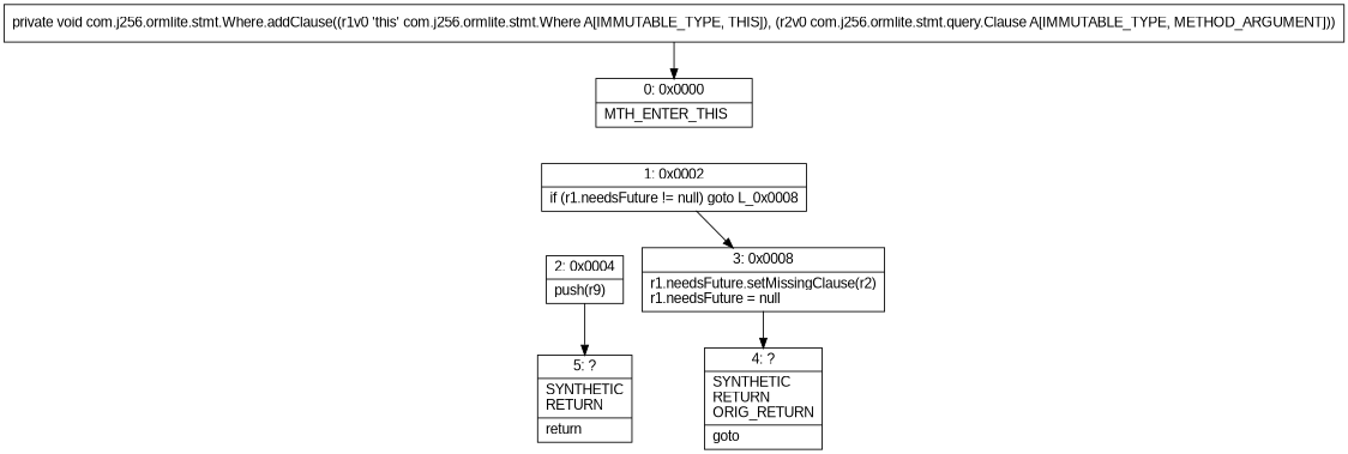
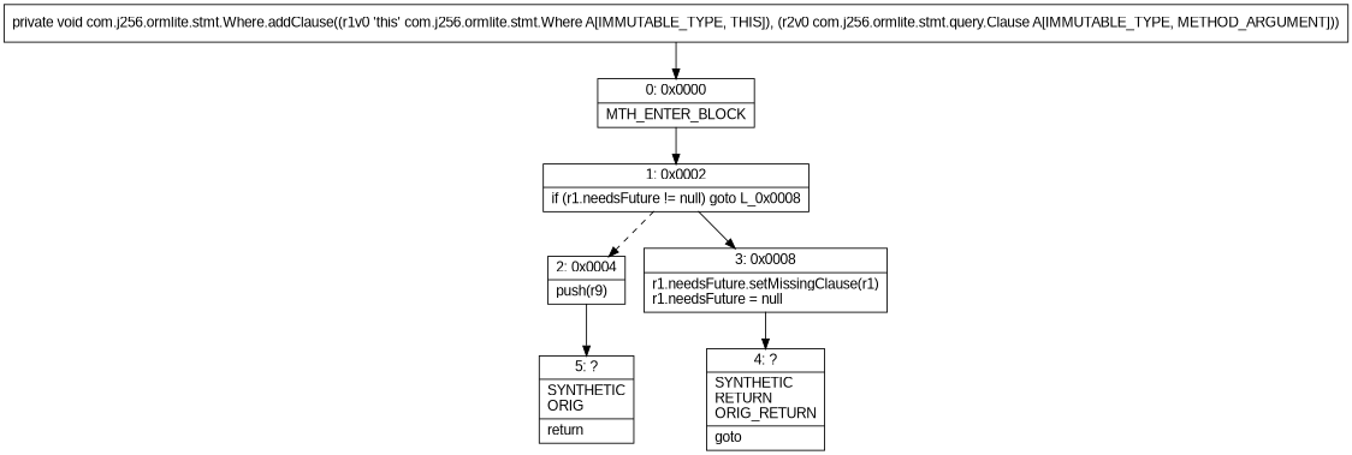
  digraph {
    fontname="Liberation Sans"
    node [fontname="Liberation Sans" shape=record]
    edge [fontname="Liberation Sans"]
-   n1 [label="{0\:\ 0x0000|MTH_ENTER_THIS\l}"]
+   n1 [label="{0\:\ 0x0000|MTH_ENTER_BLOCK\l}"]
    n2 [label="{1\:\ 0x0002|if (r1.needsFuture != null) goto L_0x0008\l}"]
    n3 [label="{2\:\ 0x0004|push(r9)\l}"]
-   n4 [label="{3\:\ 0x0008|r1.needsFuture.setMissingClause(r2)\lr1.needsFuture = null\l}"]
-   n5 [label="{5\:\ ?|SYNTHETIC\lRETURN\l|return\l}"]
+   n4 [label="{3\:\ 0x0008|r1.needsFuture.setMissingClause(r1)\lr1.needsFuture = null\l}"]
+   n5 [label="{5\:\ ?|SYNTHETIC\lORIG\l|return\l}"]
    n6 [label="{4\:\ ?|SYNTHETIC\lRETURN\lORIG_RETURN\l|goto\l}"]
    n7 [label="{private void com.j256.ormlite.stmt.Where.addClause((r1v0 'this' com.j256.ormlite.stmt.Where A[IMMUTABLE_TYPE, THIS]), (r2v0 com.j256.ormlite.stmt.query.Clause A[IMMUTABLE_TYPE, METHOD_ARGUMENT])) }"]
+   n1 -> n2
+   n2 -> n3 [style=dashed]
    n2 -> n4
    n3 -> n5
    n4 -> n6
    n7 -> n1
  }
